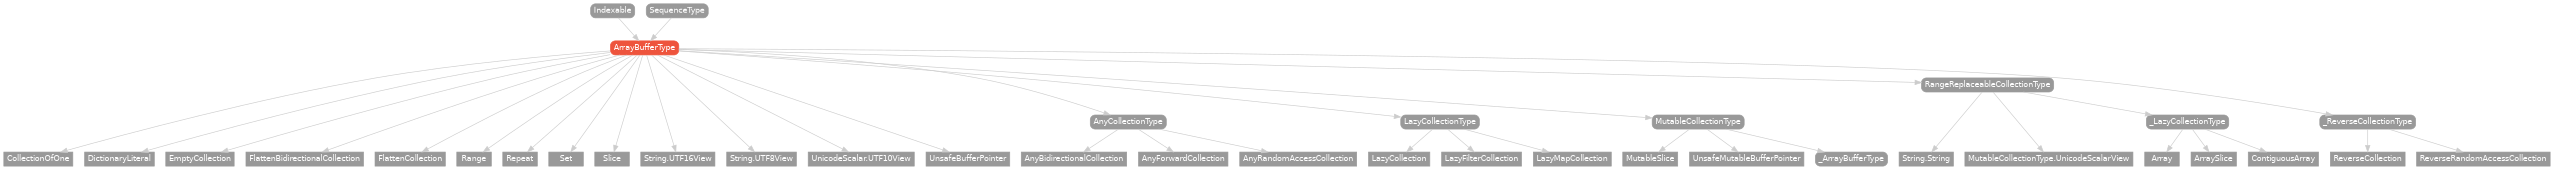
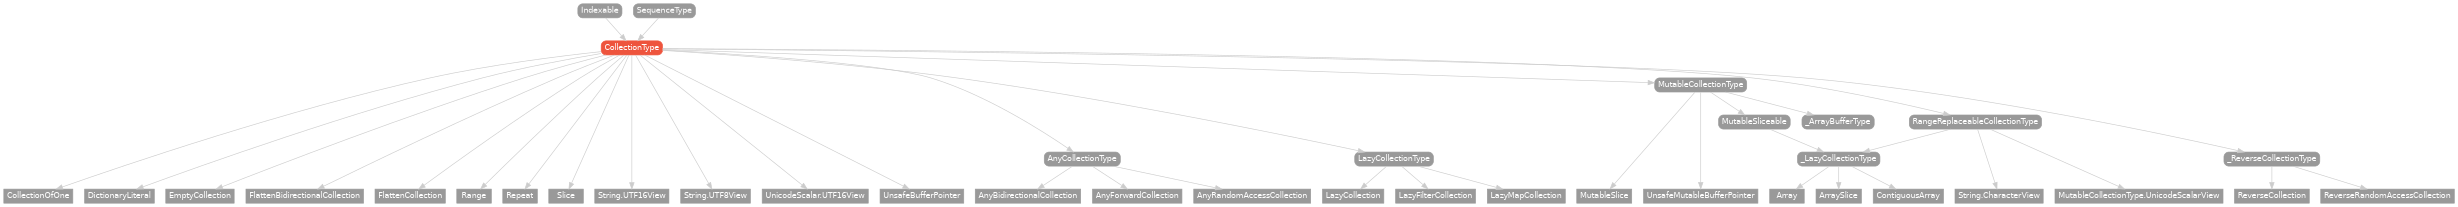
  strict digraph {
    node [color="#999999" fillcolor="#999999" fontcolor=white fontname=Helvetica fontsize=12 margin="0.07,0.05" shape=box style=filled]
    edge [color="#cccccc"]
    AnyBidirectionalCollection [height=0.3]
    AnyForwardCollection [height=0.3]
    AnyRandomAccessCollection [height=0.3]
    Array [height=0.3]
    ArraySlice [height=0.3]
    CollectionOfOne [height=0.3]
    ContiguousArray [height=0.3]
    DictionaryLiteral [height=0.3]
    EmptyCollection [height=0.3]
    FlattenBidirectionalCollection [height=0.3]
    FlattenCollection [height=0.3]
    LazyCollection [height=0.3]
    LazyFilterCollection [height=0.3]
    LazyMapCollection [height=0.3]
    MutableSlice [height=0.3]
    Range [height=0.3]
    Repeat [height=0.3]
    ReverseCollection [height=0.3]
    ReverseRandomAccessCollection [height=0.3]
-   Set [height=0.3]
    Slice [height=0.3]
-   "String.CharacterView" [height=0.3 label="String.String"]
+   "String.CharacterView" [height=0.3]
    "String.UTF16View" [height=0.3]
    "String.UTF8View" [height=0.3]
    n25 [height=0.3 label="MutableCollectionType.UnicodeScalarView"]
-   "UnicodeScalar.UTF16View" [height=0.3 label="UnicodeScalar.UTF10View"]
+   "UnicodeScalar.UTF16View" [height=0.3]
    UnsafeBufferPointer [height=0.3]
    UnsafeMutableBufferPointer [height=0.3]
    AnyCollectionType [height=0.3 style="filled,rounded"]
-   CollectionType [color="#ee543d" fillcolor="#ee543d" height=0.3 style="filled,rounded" label=ArrayBufferType]
+   CollectionType [color="#ee543d" fillcolor="#ee543d" height=0.3 style="filled,rounded"]
    LazyCollectionType [height=0.3 style="filled,rounded"]
    MutableCollectionType [height=0.3 style="filled,rounded"]
    RangeReplaceableCollectionType [height=0.3 style="filled,rounded"]
    _ReverseCollectionType [height=0.3 style="filled,rounded"]
+   MutableSliceable [height=0.3 style="filled,rounded"]
    _ArrayBufferType [height=0.3 style="filled,rounded"]
    n37 [height=0.3 label=_LazyCollectionType style="filled,rounded"]
    Indexable [height=0.3 style="filled,rounded"]
    SequenceType [height=0.3 style="filled,rounded"]
    subgraph sub_1 {
      rank=max
      AnyBidirectionalCollection
      AnyForwardCollection
      AnyRandomAccessCollection
      Array
      ArraySlice
      CollectionOfOne
      ContiguousArray
      DictionaryLiteral
      EmptyCollection
      FlattenBidirectionalCollection
      FlattenCollection
      LazyCollection
      LazyFilterCollection
      LazyMapCollection
      MutableSlice
      Range
      Repeat
      ReverseCollection
      ReverseRandomAccessCollection
-     Set
      Slice
      "String.CharacterView"
      "String.UTF16View"
      "String.UTF8View"
      n25
      "UnicodeScalar.UTF16View"
      UnsafeBufferPointer
      UnsafeMutableBufferPointer
    }
    AnyCollectionType -> AnyBidirectionalCollection
    AnyCollectionType -> AnyForwardCollection
    AnyCollectionType -> AnyRandomAccessCollection
    CollectionType -> CollectionOfOne
    CollectionType -> DictionaryLiteral
    CollectionType -> EmptyCollection
    CollectionType -> FlattenBidirectionalCollection
    CollectionType -> FlattenCollection
    CollectionType -> Range
    CollectionType -> Repeat
-   CollectionType -> Set
    CollectionType -> Slice
    CollectionType -> "String.UTF16View"
    CollectionType -> "String.UTF8View"
    CollectionType -> "UnicodeScalar.UTF16View"
    CollectionType -> UnsafeBufferPointer
    CollectionType -> AnyCollectionType
    CollectionType -> LazyCollectionType
    CollectionType -> MutableCollectionType
    CollectionType -> RangeReplaceableCollectionType
    CollectionType -> _ReverseCollectionType
    LazyCollectionType -> LazyCollection
    LazyCollectionType -> LazyFilterCollection
    LazyCollectionType -> LazyMapCollection
    MutableCollectionType -> MutableSlice
    MutableCollectionType -> UnsafeMutableBufferPointer
+   MutableCollectionType -> MutableSliceable
    MutableCollectionType -> _ArrayBufferType
    RangeReplaceableCollectionType -> "String.CharacterView"
    RangeReplaceableCollectionType -> n25
    RangeReplaceableCollectionType -> n37
    _ReverseCollectionType -> ReverseCollection
    _ReverseCollectionType -> ReverseRandomAccessCollection
+   MutableSliceable -> n37
    n37 -> Array
    n37 -> ArraySlice
    n37 -> ContiguousArray
    Indexable -> CollectionType
    SequenceType -> CollectionType
  }
